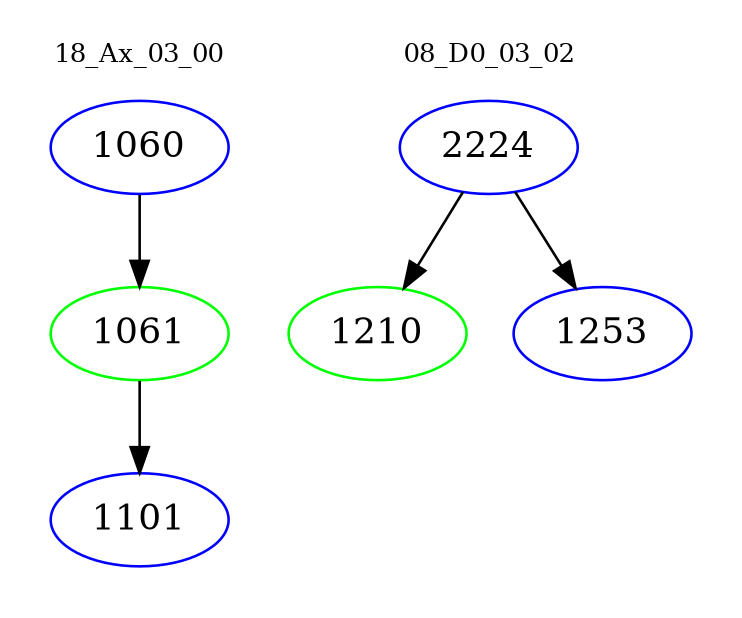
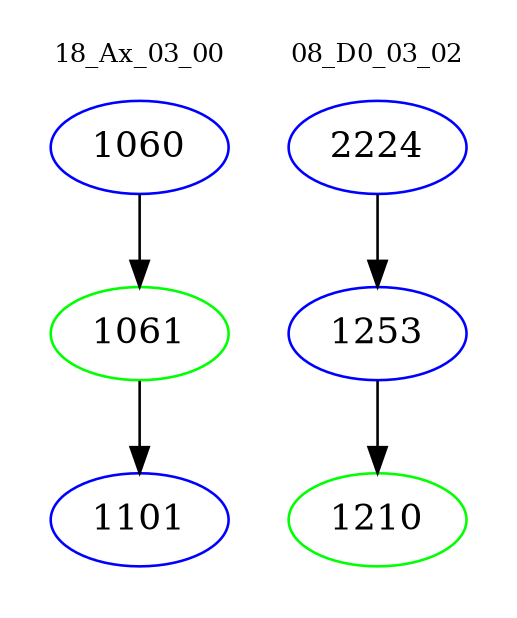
  digraph {
    node [color=blue]
    edge [color=black]
    n1 [label=1060]
    n2 [color=green label=1061]
    n3 [label=1101]
    n4 [label=2224]
    n5 [color=green label=1210]
    n6 [label=1253]
    subgraph cluster_1 {
      color=white
      fontsize=10
      label="18_Ax_03_00"
      n1
      n2
      n3
    }
    subgraph cluster_2 {
      color=white
      fontsize=10
      label="08_D0_03_02"
      n4
      n5
      n6
    }
    n1 -> n2
    n2 -> n3
-   n4 -> n5
+   n6 -> n5
    n4 -> n6
  }
